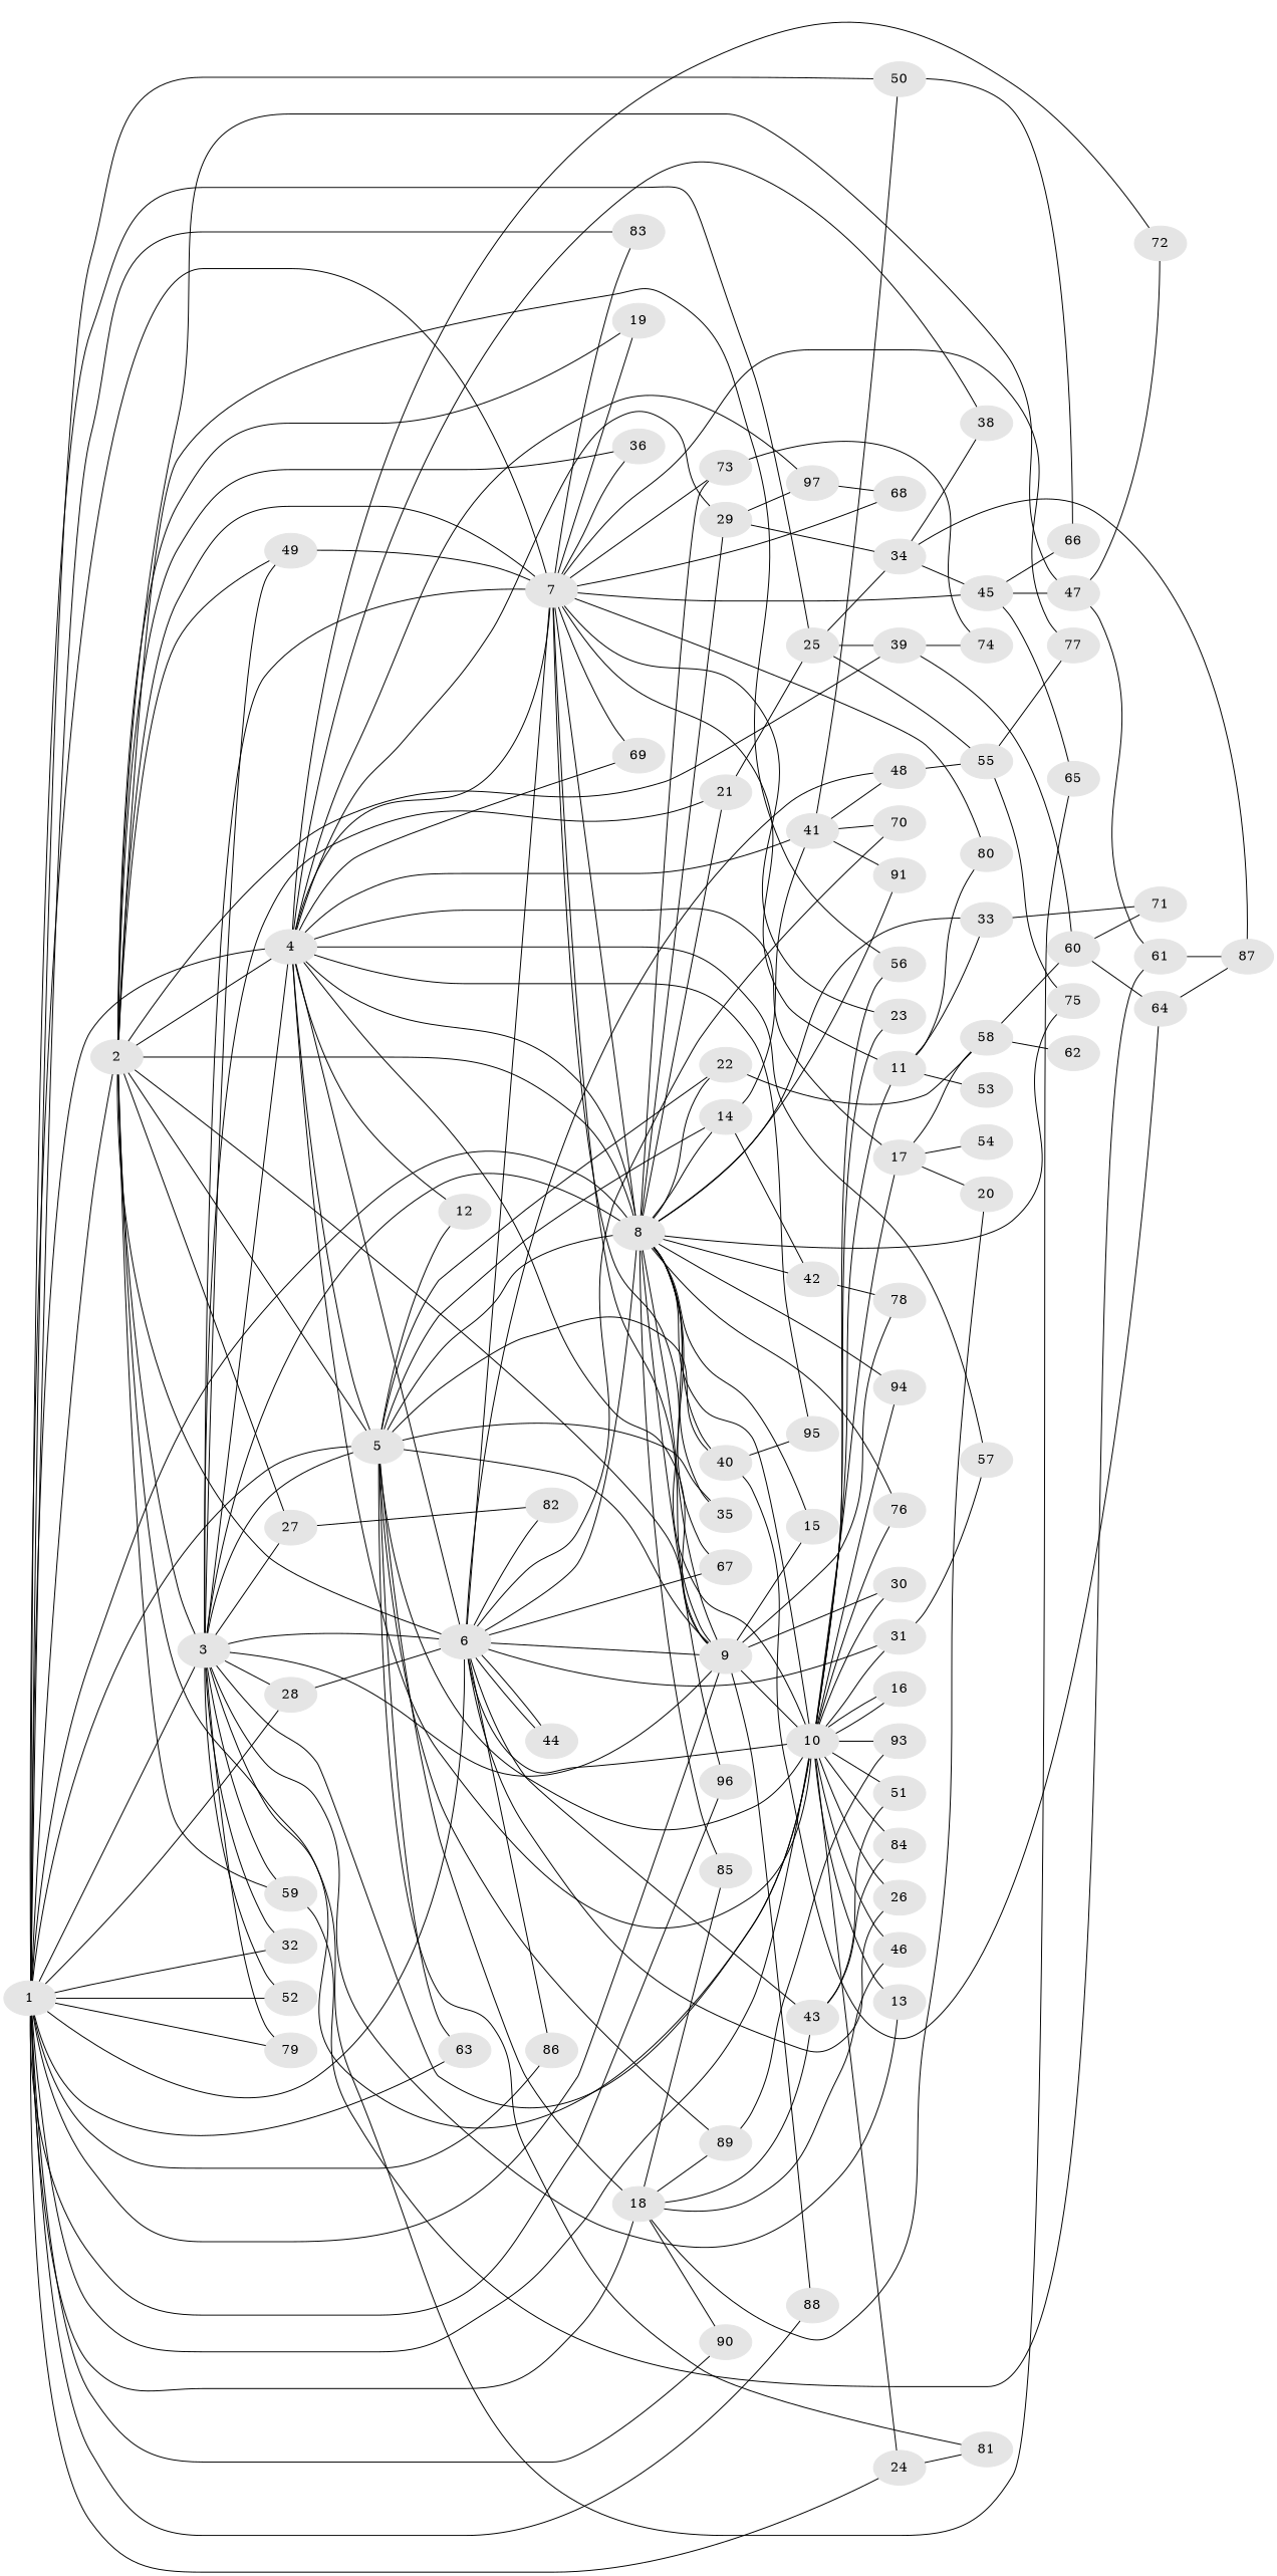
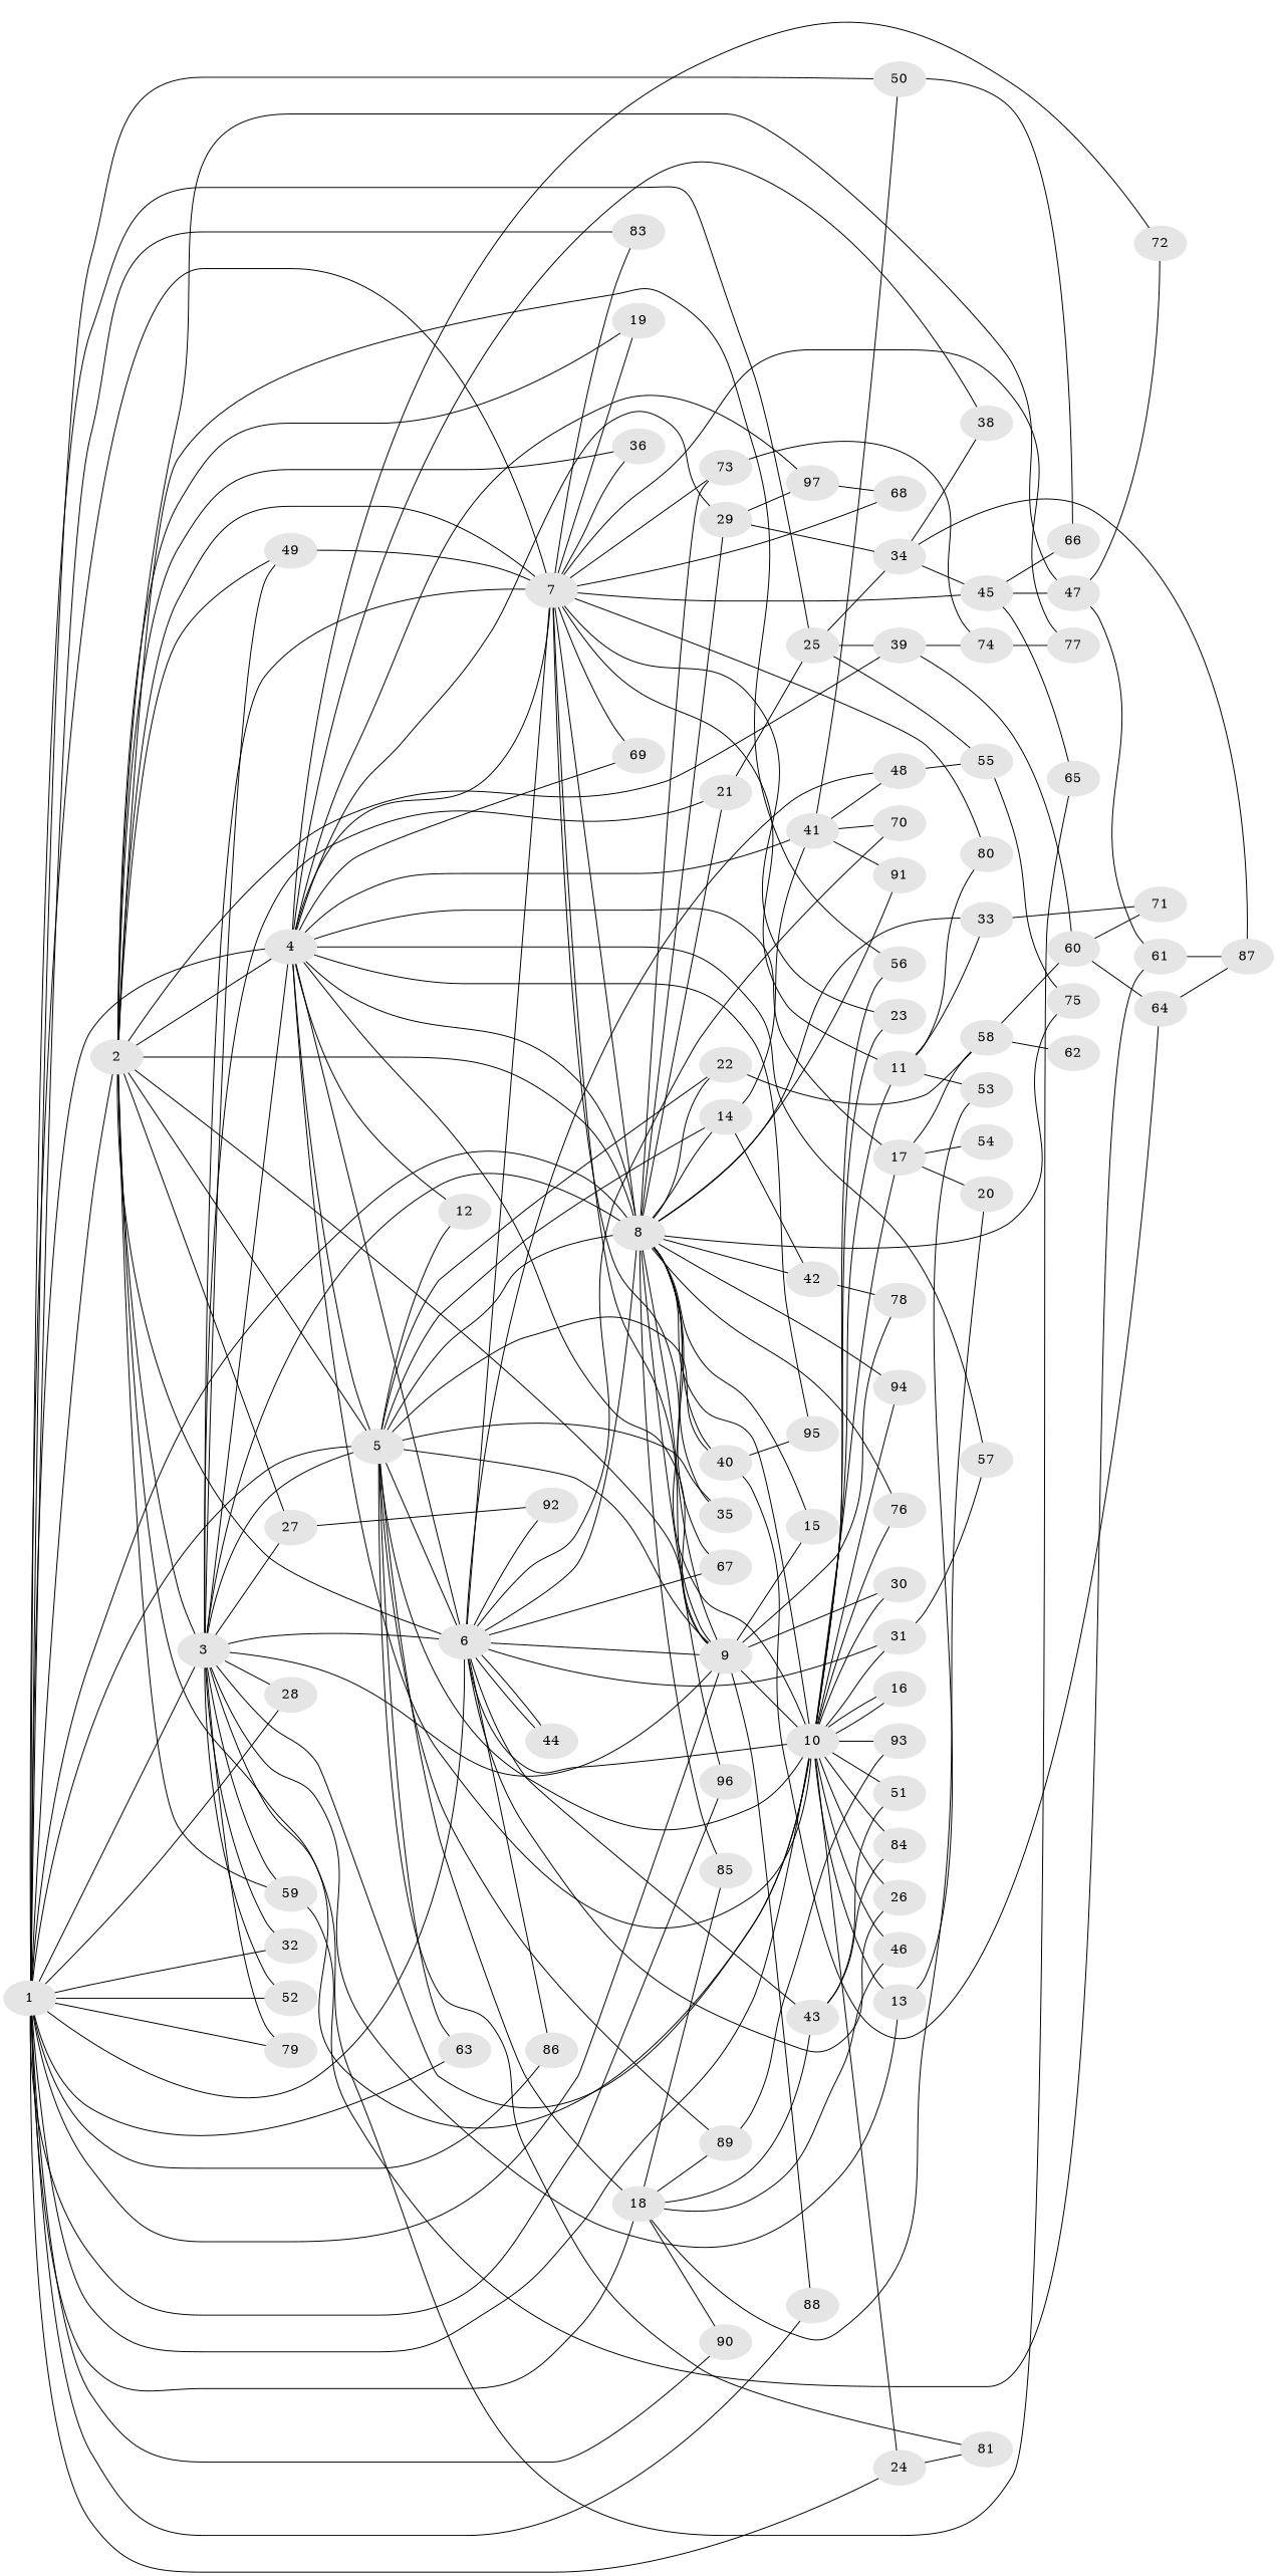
  graph {
    rankdir=LR
    node [color=gray90 style=filled]
    1
    2
    3
    4
    5
    6
    7
    8
    9
    10
    18
    24
    25
    28
    32
    50
    52
    63
    79
    83
    86
    88
    90
    n24 [label=96]
    19
    27
    36
    39
    47
    49
    56
    59
    13
    21
    65
    12
    17
    29
    n39 [label=97]
    38
    41
    57
    69
    72
    95
    14
    22
    35
    40
    81
    89
    26
    31
    43
    44
    48
    67
    70
-   82
+   82 [label=92]
    11
    23
    45
    68
    73
    77
    80
    15
    33
    42
    75
    76
    85
    91
    94
    30
    78
    16
    46
    51
    84
    93
    20
    34
    55
    66
    60
    74
    61
    53
    54
    58
    64
    71
    62
    87
    1 -- 2
    1 -- 3
    1 -- 4
    1 -- 5
    1 -- 6
    1 -- 7
    1 -- 8
    1 -- 9
    1 -- 10
    1 -- 18
    1 -- 24
    1 -- 25
    1 -- 28
    1 -- 32
    1 -- 50
    1 -- 52
    1 -- 63
    1 -- 79
    1 -- 83
    1 -- 86
    1 -- 88
    1 -- 90
    1 -- n24
    2 -- 3
    2 -- 4
    2 -- 5
    2 -- 6
    2 -- 7
    2 -- 8
    2 -- 9
    2 -- 10
    2 -- 19
    2 -- 27
    2 -- 36
    2 -- 39
    2 -- 47
    2 -- 49
    2 -- 56
    2 -- 59
    3 -- 4
    3 -- 5
    3 -- 6
    3 -- 7
    3 -- 8
    3 -- 9
    3 -- 10
    3 -- 28
    3 -- 32
    3 -- 52
    3 -- 79
    3 -- 27
    3 -- 49
    3 -- 59
    3 -- 13
    3 -- 21
    3 -- 65
    4 -- 5
    4 -- 6
    4 -- 7
    4 -- 8
    4 -- 9
    4 -- 10
    4 -- 12
    4 -- 17
    4 -- 29
    4 -- n39
    4 -- 38
    4 -- 41
    4 -- 57
    4 -- 69
    4 -- 72
    4 -- 95
-   28 -- 6
+   5 -- 6
    5 -- 8
    5 -- 9
    5 -- 10
    5 -- 18
    5 -- 63
    5 -- 12
    5 -- 14
    5 -- 22
    5 -- 35
    5 -- 40
    5 -- 81
    5 -- 89
    6 -- 7
    6 -- 8
    6 -- 9
    6 -- 10
    6 -- 86
    6 -- 26
    6 -- 31
    6 -- 43
    6 -- 44
    6 -- 44
    6 -- 48
    6 -- 67
    6 -- 70
    6 -- 82
    7 -- 8
    7 -- 9
    7 -- 10
    7 -- 83
    7 -- 19
    7 -- 36
    7 -- 69
    7 -- 11
    7 -- 23
    7 -- 45
    7 -- 68
    7 -- 73
    7 -- 77
    7 -- 80
    8 -- 9
    8 -- 10
    8 -- n24
    8 -- 21
    8 -- 29
    8 -- 14
    8 -- 22
    8 -- 35
    8 -- 40
    8 -- 67
    8 -- 73
    8 -- 15
    8 -- 33
    8 -- 42
    8 -- 75
    8 -- 76
    8 -- 85
    8 -- 91
    8 -- 94
    9 -- 10
    9 -- 88
    9 -- 15
    9 -- 30
    9 -- 78
    10 -- 24
    10 -- 56
    10 -- 13
    10 -- 17
    10 -- 26
    10 -- 31
    10 -- 11
    10 -- 23
    10 -- 76
    10 -- 94
    10 -- 30
    10 -- 16
    10 -- 16
    10 -- 46
    10 -- 51
    10 -- 84
    10 -- 93
    18 -- 90
    18 -- 89
    18 -- 43
    18 -- 85
    18 -- 46
    18 -- 20
    24 -- 81
    25 -- 39
    25 -- 34
    25 -- 55
    50 -- 66
    27 -- 82
    39 -- 60
    39 -- 74
    47 -- 72
    47 -- 61
    49 -- 7
    59 -- 61
+   13 -- 53
    21 -- 25
    17 -- 20
    17 -- 54
    17 -- 58
    29 -- n39
    29 -- 34
    n39 -- 68
    41 -- 50
    41 -- 48
    41 -- 70
    41 -- 91
    14 -- 41
    14 -- 42
    22 -- 58
    40 -- 95
    40 -- 64
    89 -- 93
    31 -- 57
    43 -- 51
    43 -- 84
    48 -- 55
    11 -- 80
    11 -- 33
    11 -- 53
    45 -- 47
    45 -- 65
    45 -- 66
    73 -- 74
    33 -- 71
    42 -- 78
    34 -- 38
    34 -- 45
    34 -- 87
-   55 -- 77
+   74 -- 77
    55 -- 75
    60 -- 64
    60 -- 71
    61 -- 87
    58 -- 60
    58 -- 62
    64 -- 87
  }
